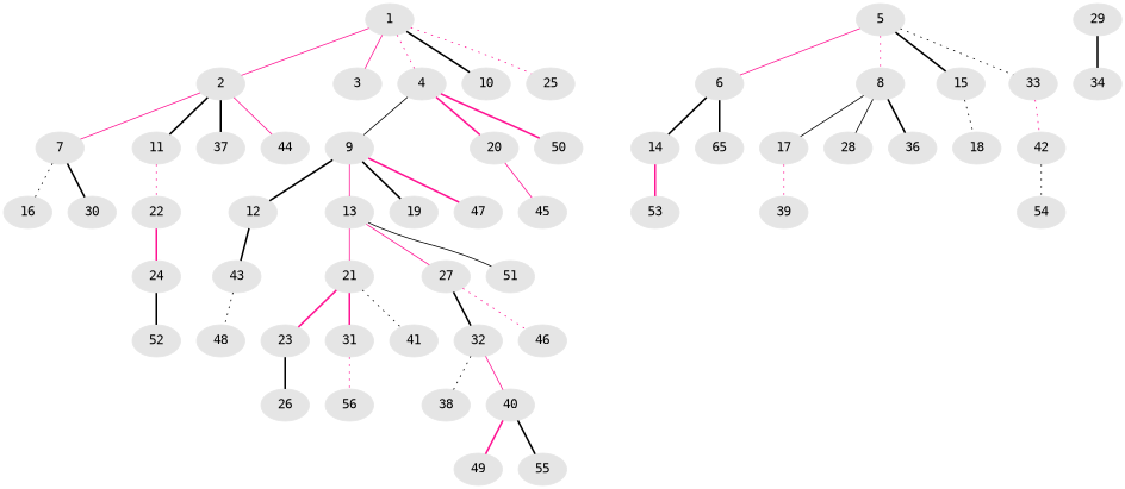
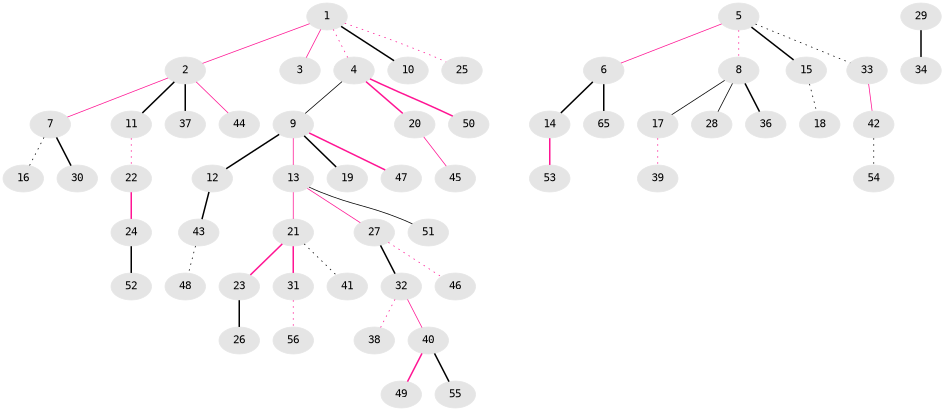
  graph {
    fontname="DejaVu Sans Mono"
    node [color=gray90 fontname="DejaVu Sans Mono" style=filled]
    edge [color=black fontname="DejaVu Sans Mono" style=bold weight=1.0]
    1
    2
    3
    4
    10
    25
    7
    11
    37
    44
    9
    20
    50
    16
    30
    22
    5
    6
    8
    15
    33
    12
    13
    19
    47
    45
    14
    n28 [label=65]
    17
    28
    36
    18
    42
    53
    29
    34
    39
    43
    21
    27
    51
    24
    48
    23
    31
    41
    32
    46
    26
    56
    52
    38
    40
    49
    55
    54
    1 -- 2 [color=deeppink style=solid]
    1 -- 3 [color=deeppink style=solid weight=2.0]
    1 -- 4 [color=deeppink style=dotted]
    1 -- 10
    1 -- 25 [color=deeppink style=dotted]
    2 -- 7 [color=deeppink style=solid]
    2 -- 11
    2 -- 37
    2 -- 44 [color=deeppink style=solid]
    4 -- 9 [style=solid]
    4 -- 20 [color=deeppink]
    4 -- 50 [color=deeppink]
    7 -- 16 [style=dotted weight=2.0]
    7 -- 30
    11 -- 22 [color=deeppink style=dotted]
    9 -- 12
    9 -- 13 [color=deeppink style=solid weight=5.0]
    9 -- 19
    9 -- 47 [color=deeppink]
    20 -- 45 [color=deeppink style=solid weight=2.0]
    22 -- 24 [color=deeppink]
    5 -- 6 [color=deeppink style=solid]
    5 -- 8 [color=deeppink style=dotted weight=2.0]
    5 -- 15
    5 -- 33 [style=dotted]
    6 -- 14
    6 -- n28
    8 -- 17 [style=solid]
    8 -- 28 [style=solid]
    8 -- 36
    15 -- 18 [style=dotted]
-   33 -- 42 [color=deeppink style=dotted]
+   33 -- 42 [color=deeppink style=solid]
    12 -- 43
    13 -- 21 [color=deeppink style=solid]
    13 -- 27 [color=deeppink style=solid]
    13 -- 51 [style=solid]
    14 -- 53 [color=deeppink]
    17 -- 39 [color=deeppink style=dotted]
    42 -- 54 [style=dotted]
    29 -- 34
    43 -- 48 [style=dotted]
    21 -- 23 [color=deeppink]
    21 -- 31 [color=deeppink]
    21 -- 41 [style=dotted]
    27 -- 32
    27 -- 46 [color=deeppink style=dotted]
    24 -- 52 [weight=2.0]
    23 -- 26 [weight=3.0]
    31 -- 56 [color=deeppink style=dotted]
-   32 -- 38 [style=dotted]
+   32 -- 38 [color=deeppink style=dotted]
    32 -- 40 [color=deeppink style=solid]
    40 -- 49 [color=deeppink]
    40 -- 55
  }
